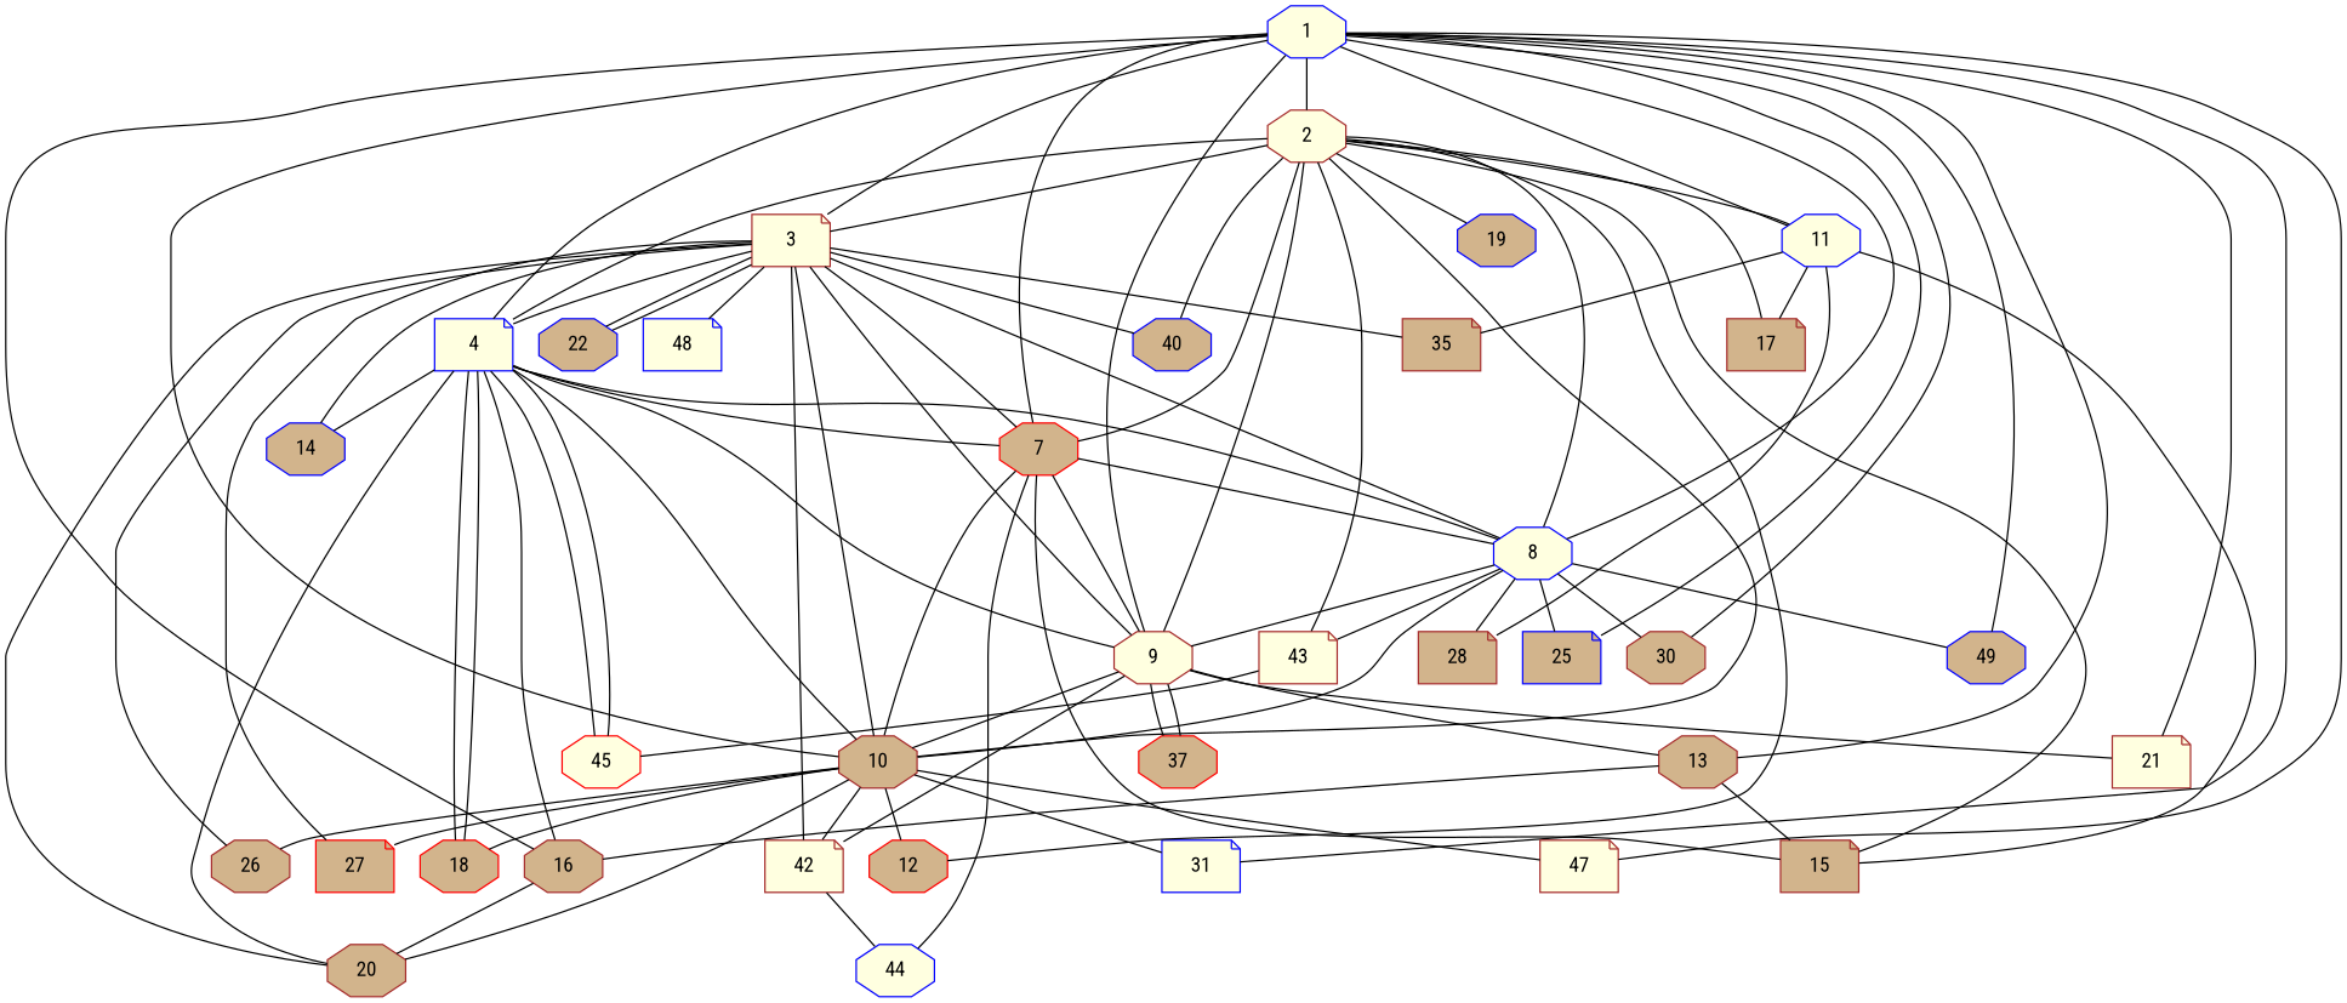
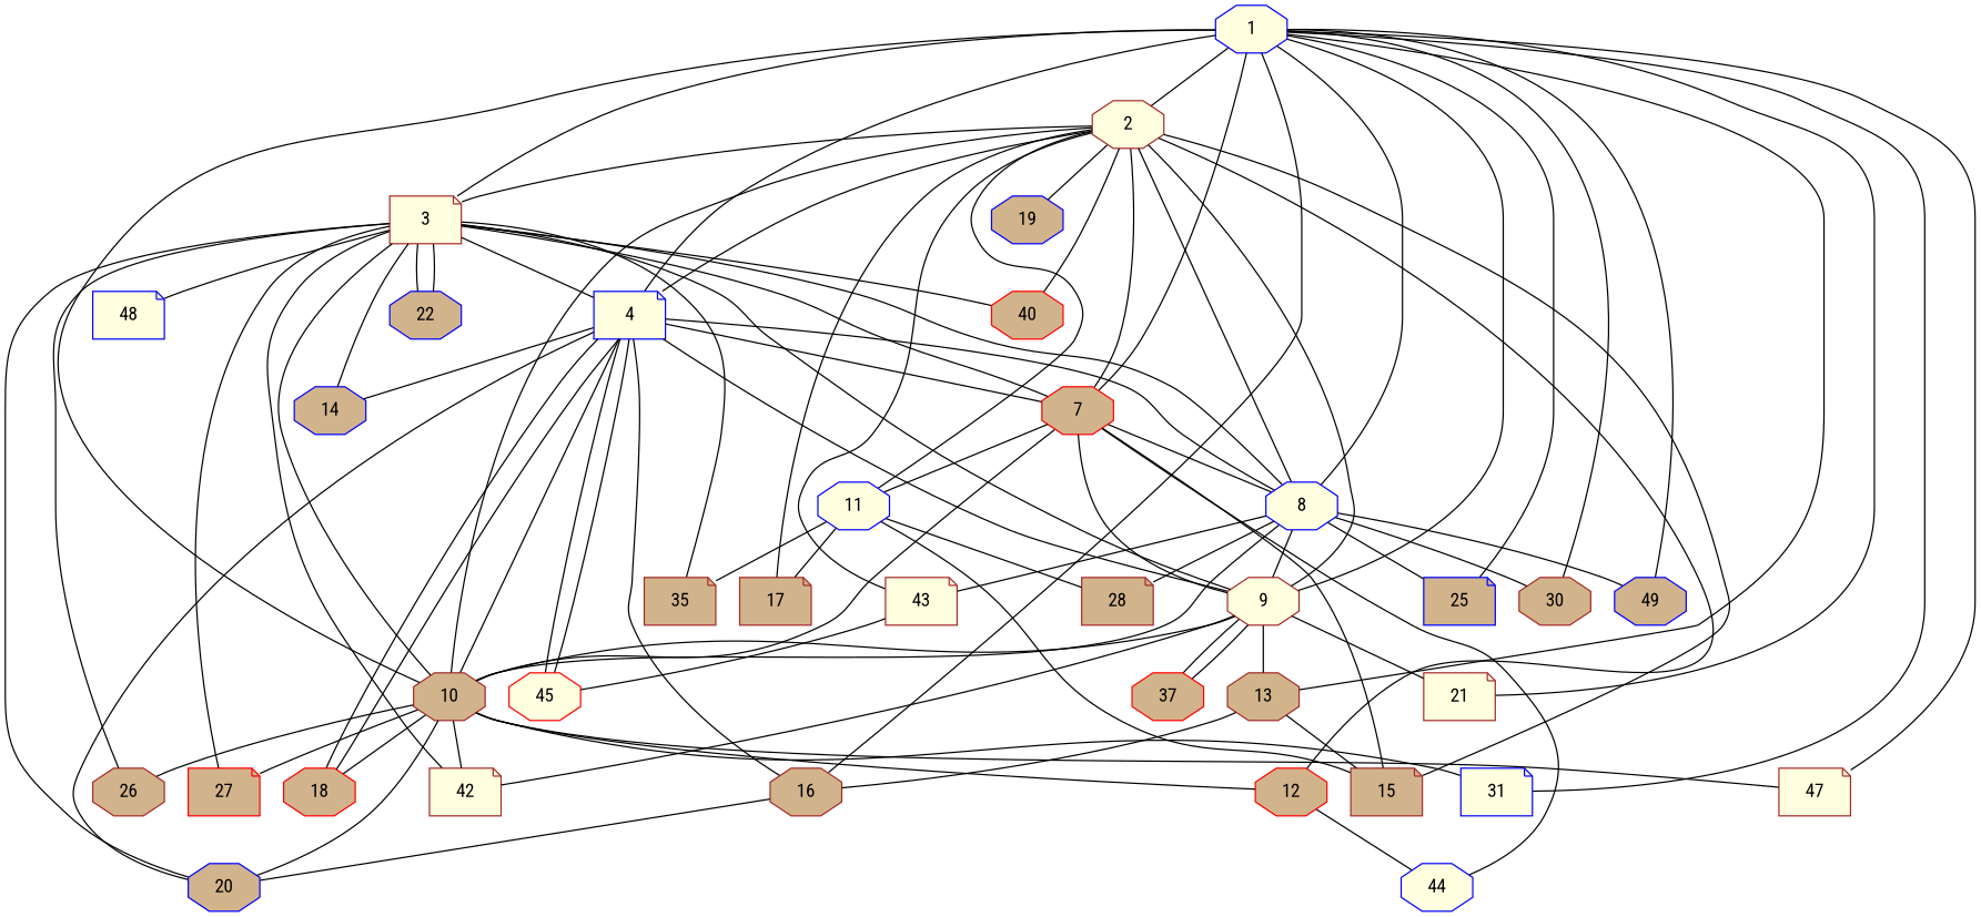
  graph {
    fontname="Roboto Condensed"
    node [color=brown fillcolor=tan fontname="Roboto Condensed" shape=octagon style=filled]
    edge [fontname="Roboto Condensed"]
    1 [color=blue fillcolor=lightyellow super="+6"]
    2 [fillcolor=lightyellow super="+5"]
    3 [fillcolor=lightyellow shape=note super="+46"]
    4 [color=blue fillcolor=lightyellow shape=note super="+34"]
    7 [color=red super="+24"]
    8 [color=blue fillcolor=lightyellow super="+31"]
    9 [fillcolor=lightyellow super="+36"]
    10 [super="+38"]
    11 [color=blue fillcolor=lightyellow super="+23"]
    13
    16 [super="+33"]
    21 [fillcolor=lightyellow shape=note]
    25 [color=blue shape=note]
    30
    n15 [color=blue fillcolor=lightyellow label=31 shape=note]
    47 [fillcolor=lightyellow shape=note]
    49 [color=blue]
    12 [color=red]
    15 [shape=note super="+39"]
    17 [shape=note]
    19 [color=blue]
-   40 [color=blue]
+   40 [color=red]
    43 [fillcolor=lightyellow shape=note super="+50"]
    14 [color=blue]
-   20 [super="+29"]
+   20 [color=blue super="+29"]
    22 [color=blue]
    26
    27 [color=red shape=note]
    35 [shape=note]
    42 [fillcolor=lightyellow shape=note]
    48 [color=blue fillcolor=lightyellow shape=note]
    18 [color=red super="+32"]
    45 [color=red fillcolor=lightyellow]
    44 [color=blue fillcolor=lightyellow]
    28 [shape=note]
    37 [color=red]
    1 -- 2 [weight=4]
    1 -- 3 [weight=2]
    1 -- 4 [weight=2]
    1 -- 7 [weight=2]
    1 -- 8 [weight=2]
    1 -- 9 [weight=2]
    1 -- 10 [weight=2]
-   1 -- 11
+   7 -- 11
    1 -- 13
    1 -- 16
    1 -- 21
    1 -- 25
    1 -- 30
    1 -- n15
    1 -- 47
    1 -- 49
    2 -- 3 [weight=2]
    2 -- 4 [weight=2]
    2 -- 7 [weight=3]
    2 -- 8 [weight=2]
    2 -- 9 [weight=2]
    2 -- 10 [weight=2]
    2 -- 11
    2 -- 12
    2 -- 15
    2 -- 17
    2 -- 19
    2 -- 40
    2 -- 43
    3 -- 4
    3 -- 7
    3 -- 8
    3 -- 9
    3 -- 10
    3 -- 40
    3 -- 14
    3 -- 20
    3 -- 22
    3 -- 22
    3 -- 26
    3 -- 27
    3 -- 35
    3 -- 42
    3 -- 48 [weight=2]
    4 -- 7
    4 -- 8
    4 -- 9
    4 -- 10
    4 -- 16
    4 -- 14
    4 -- 20
    4 -- 18
    4 -- 18
    4 -- 45
    4 -- 45
    7 -- 8
    7 -- 9
    7 -- 10
    7 -- 15
    7 -- 44
    8 -- 9
    8 -- 10
    8 -- 25
    8 -- 30
    8 -- 49
    8 -- 43
    8 -- 28
    9 -- 10 [weight=3]
    9 -- 13
    9 -- 21
    9 -- 42
    9 -- 37
    9 -- 37
    10 -- n15
    10 -- 47
    10 -- 12
    10 -- 20
    10 -- 26
    10 -- 27
    10 -- 42
    10 -- 18
    11 -- 15
    11 -- 17
    11 -- 35
    11 -- 28
    13 -- 16
    13 -- 15
    16 -- 20
    43 -- 45
-   42 -- 44
+   12 -- 44
  }
